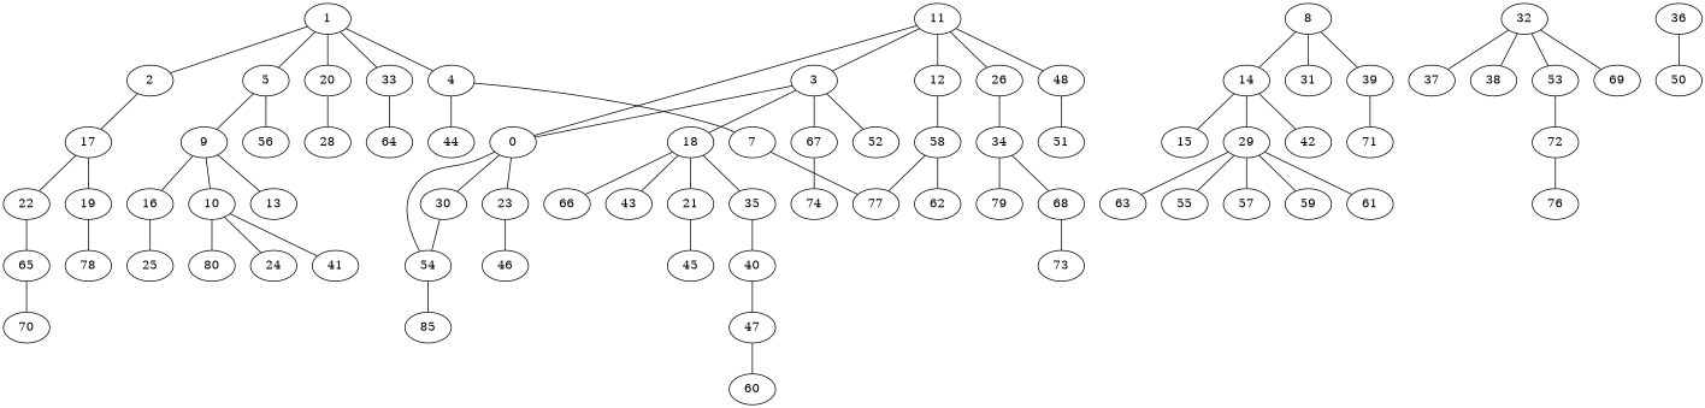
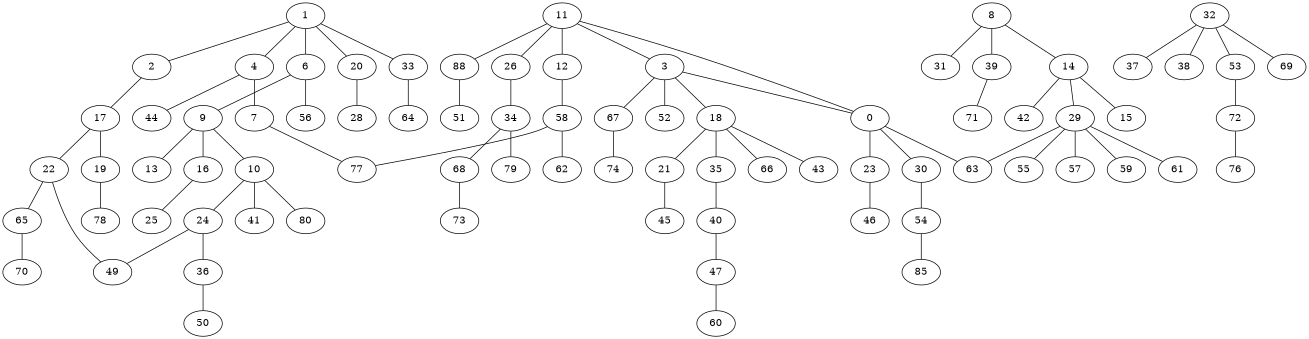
  graph {
    1
    2
    4
-   6 [label=5]
+   6
    20
    33
    17
    n8 [label=0]
    3
    18
    52
    67
    7
    44
    9
    56
    28
    64
    19
    22
    11
    23
    30
    63
    21
    35
    66
    43
    74
    77
    10
    13
    16
    78
+   49
    65
    32
    37
    38
    53
    69
    12
    26
-   48
+   48 [label=88]
    46
    54
    45
    40
    8
    14
    31
    39
    58
    34
    51
    n56 [label=85]
    24
    41
    80
    25
    15
    29
    42
    71
    55
    57
    59
    61
    36
    50
    62
    68
    79
    70
    47
    73
    72
    76
    60
    1 -- 2
    1 -- 4
    1 -- 6
    1 -- 20
    1 -- 33
    2 -- 17
    4 -- 7
    4 -- 44
    6 -- 9
    6 -- 56
    20 -- 28
    33 -- 64
    17 -- 19
    17 -- 22
    n8 -- 11
    n8 -- 23
    n8 -- 30
-   n8 -- 54
+   n8 -- 63
    3 -- n8
    3 -- 18
    3 -- 52
    3 -- 67
    18 -- 21
    18 -- 35
    18 -- 66
    18 -- 43
    67 -- 74
    7 -- 77
    9 -- 10
    9 -- 13
    9 -- 16
    19 -- 78
+   22 -- 49
    22 -- 65
    11 -- 3
    11 -- 12
    11 -- 26
    11 -- 48
    23 -- 46
    30 -- 54
    21 -- 45
    35 -- 40
    10 -- 24
    10 -- 41
    10 -- 80
    16 -- 25
    65 -- 70
    32 -- 37
    32 -- 38
    32 -- 53
    32 -- 69
    53 -- 72
    12 -- 58
    26 -- 34
    48 -- 51
    54 -- n56
    40 -- 47
    8 -- 14
    8 -- 31
    8 -- 39
    14 -- 15
    14 -- 29
    14 -- 42
    39 -- 71
    58 -- 77
    58 -- 62
    34 -- 68
    34 -- 79
+   24 -- 49
+   24 -- 36
    29 -- 63
    29 -- 55
    29 -- 57
    29 -- 59
    29 -- 61
    36 -- 50
    68 -- 73
    47 -- 60
    72 -- 76
  }
